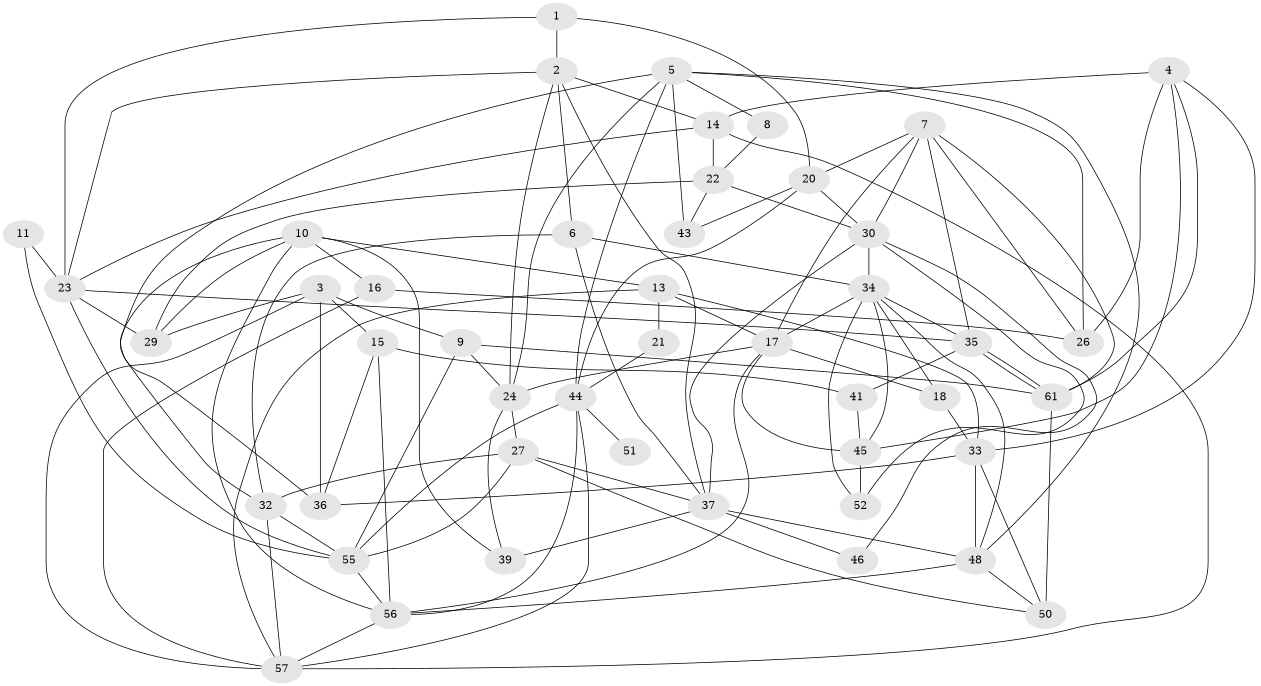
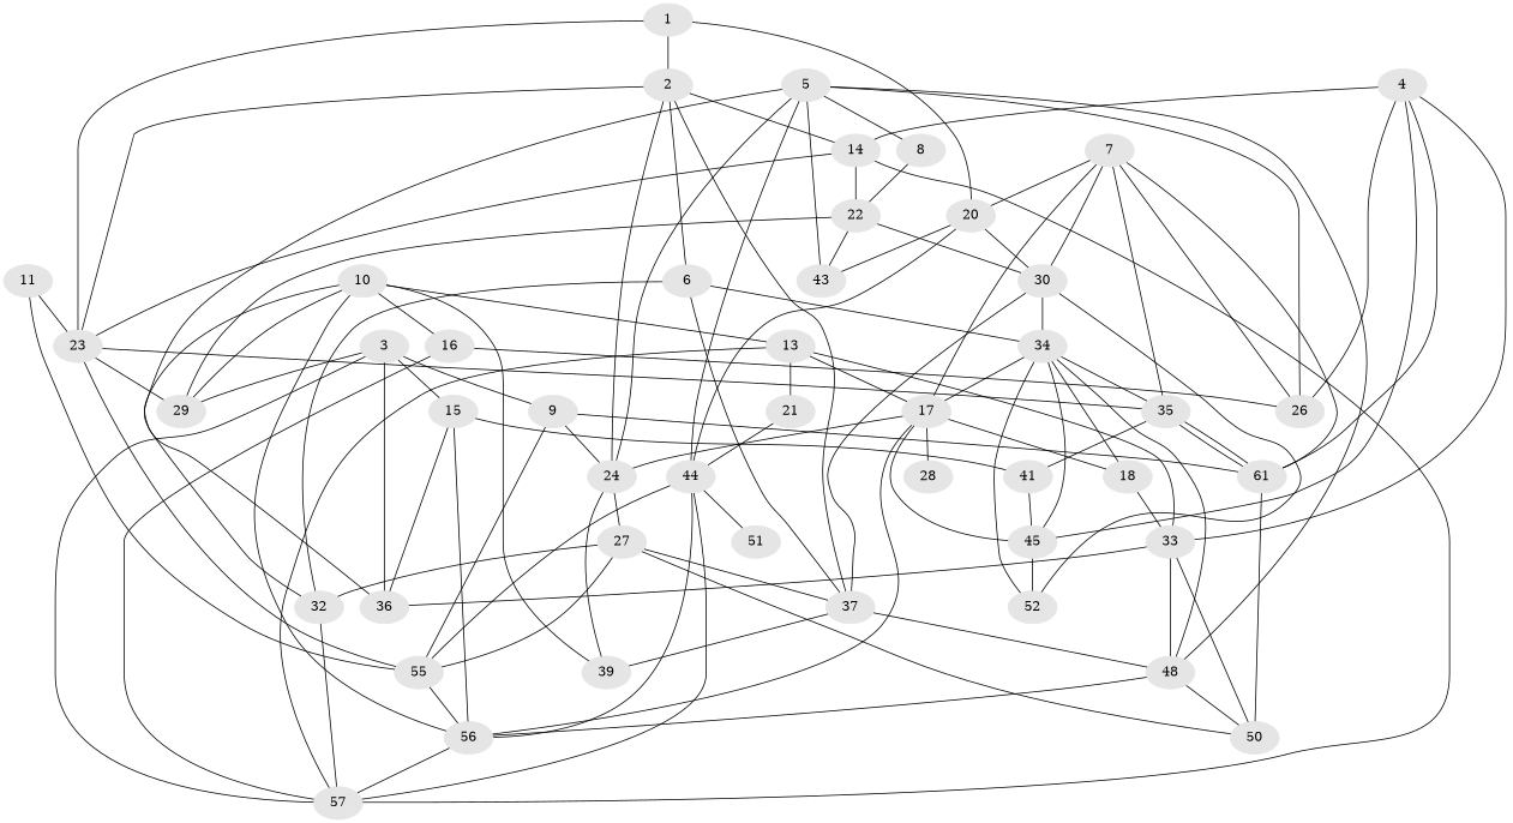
  graph {
    node [color=gray90 style=filled]
    2 [super="+12"]
    23 [super="+38"]
    6 [super="+65"]
    14
    24 [super="+59"]
    37 [super="+62"]
    1
    20 [super="+40"]
    43
    44 [super="+68"]
    30 [super="+67"]
    29
    35 [super="+42"]
    55
    32 [super="+49"]
    34 [super="+75"]
    57 [super="+69"]
    22 [super="+47"]
    39
    27 [super="+66"]
    48 [super="+72"]
-   46
    9 [super="+25"]
    61
    3
    15 [super="+31"]
    36 [super="+53"]
    56 [super="+63"]
    41
    4 [super="+54"]
    26
    33 [super="+58"]
    45 [super="+71"]
    50 [super="+73"]
    52
    5 [super="+70"]
    8
    51
    17 [super="+74"]
    18
+   28
    7 [super="+19"]
    10 [super="+60"]
    13 [super="+64"]
    16
    21
    11
    2 -- 23
    2 -- 6
    2 -- 14
    2 -- 24
    2 -- 37
    23 -- 29
    23 -- 35
    23 -- 55
    6 -- 37
    6 -- 32
    6 -- 34
    14 -- 23
    14 -- 57
    14 -- 22
    24 -- 39
    24 -- 27
    37 -- 39
    37 -- 48 [weight=2]
-   37 -- 46
    1 -- 2
    1 -- 23
    1 -- 20
    20 -- 43
    20 -- 44
    20 -- 30
    44 -- 55
    44 -- 57
    44 -- 56
    44 -- 51
    30 -- 37
    30 -- 34 [weight=2]
-   30 -- 46
    30 -- 52
    35 -- 61
    35 -- 61
    35 -- 41
    55 -- 56
-   32 -- 55
    32 -- 57
    34 -- 35
    34 -- 48
    34 -- 45
    34 -- 52
    34 -- 17
    22 -- 43
    22 -- 30
    22 -- 29
    27 -- 37
    27 -- 55
    27 -- 32
    27 -- 50
    48 -- 56
    48 -- 50
    9 -- 24
    9 -- 55
    9 -- 61
    61 -- 50 [weight=2]
    3 -- 29
    3 -- 57
    3 -- 9
    3 -- 15
    3 -- 36
    15 -- 36
    15 -- 56
    15 -- 41
    56 -- 57
    41 -- 45
    4 -- 14
    4 -- 61
    4 -- 26
    4 -- 33
    4 -- 45
    33 -- 48
    33 -- 36
    33 -- 50
    45 -- 52
    5 -- 24
    5 -- 43
    5 -- 44
    5 -- 48
    5 -- 36
    5 -- 26
    5 -- 8
    8 -- 22
    17 -- 24
    17 -- 56
    17 -- 45
    17 -- 18
+   17 -- 28 [weight=2]
    18 -- 34
    18 -- 33
    7 -- 20
    7 -- 30
    7 -- 35
    7 -- 61
    7 -- 26
    7 -- 17
    10 -- 29
    10 -- 32
    10 -- 39
    10 -- 56
    10 -- 13
    10 -- 16
    13 -- 57
    13 -- 33
    13 -- 17 [weight=2]
    13 -- 21
    16 -- 57
    16 -- 26
    21 -- 44
    11 -- 23
    11 -- 55
  }
